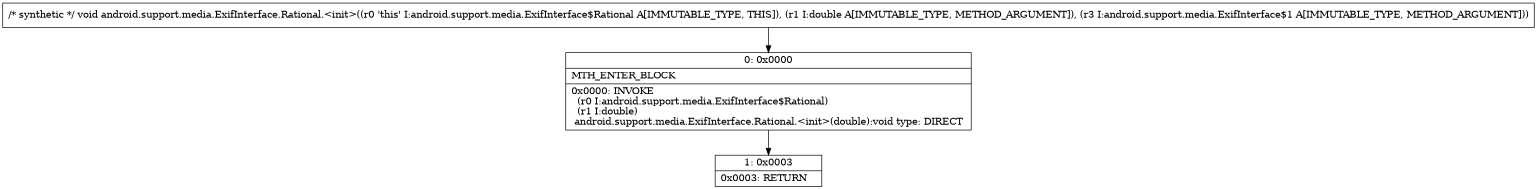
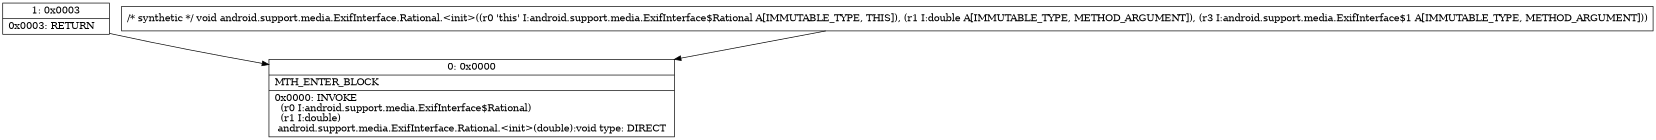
  digraph {
    node [shape=record]
    n1 [label="{0\:\ 0x0000|MTH_ENTER_BLOCK\l|0x0000: INVOKE  \l  (r0 I:android.support.media.ExifInterface$Rational)\l  (r1 I:double)\l android.support.media.ExifInterface.Rational.\<init\>(double):void type: DIRECT \l}"]
    n2 [label="{1\:\ 0x0003|0x0003: RETURN   \l}"]
    n3 [label="{\/* synthetic *\/ void android.support.media.ExifInterface.Rational.\<init\>((r0 'this' I:android.support.media.ExifInterface$Rational A[IMMUTABLE_TYPE, THIS]), (r1 I:double A[IMMUTABLE_TYPE, METHOD_ARGUMENT]), (r3 I:android.support.media.ExifInterface$1 A[IMMUTABLE_TYPE, METHOD_ARGUMENT])) }"]
-   n1 -> n2
+   n2 -> n1
    n3 -> n1
  }
